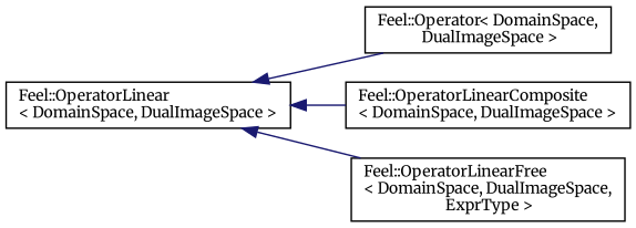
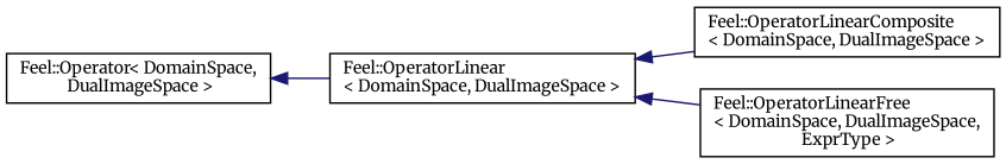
  digraph {
    rankdir=LR
    fontname=Merriweather
    node [color=black fillcolor=white fontname=Merriweather fontsize=10 shape=record style=filled]
    edge [color=midnightblue dir=back fontname=Merriweather fontsize=10 labelfontname=Helvetica labelfontsize=10 style=solid]
    n1 [height=0.2 label="Feel::Operator\< DomainSpace,\l DualImageSpace \>" width=0.4]
    n2 [height=0.2 label="Feel::OperatorLinear\l\< DomainSpace, DualImageSpace \>" width=0.4]
    n3 [height=0.2 label="Feel::OperatorLinearComposite\l\< DomainSpace, DualImageSpace \>" width=0.4]
    n4 [height=0.2 label="Feel::OperatorLinearFree\l\< DomainSpace, DualImageSpace,\l ExprType \>" width=0.4]
-   n2 -> n1
+   n1 -> n2
    n2 -> n3
    n2 -> n4
  }
